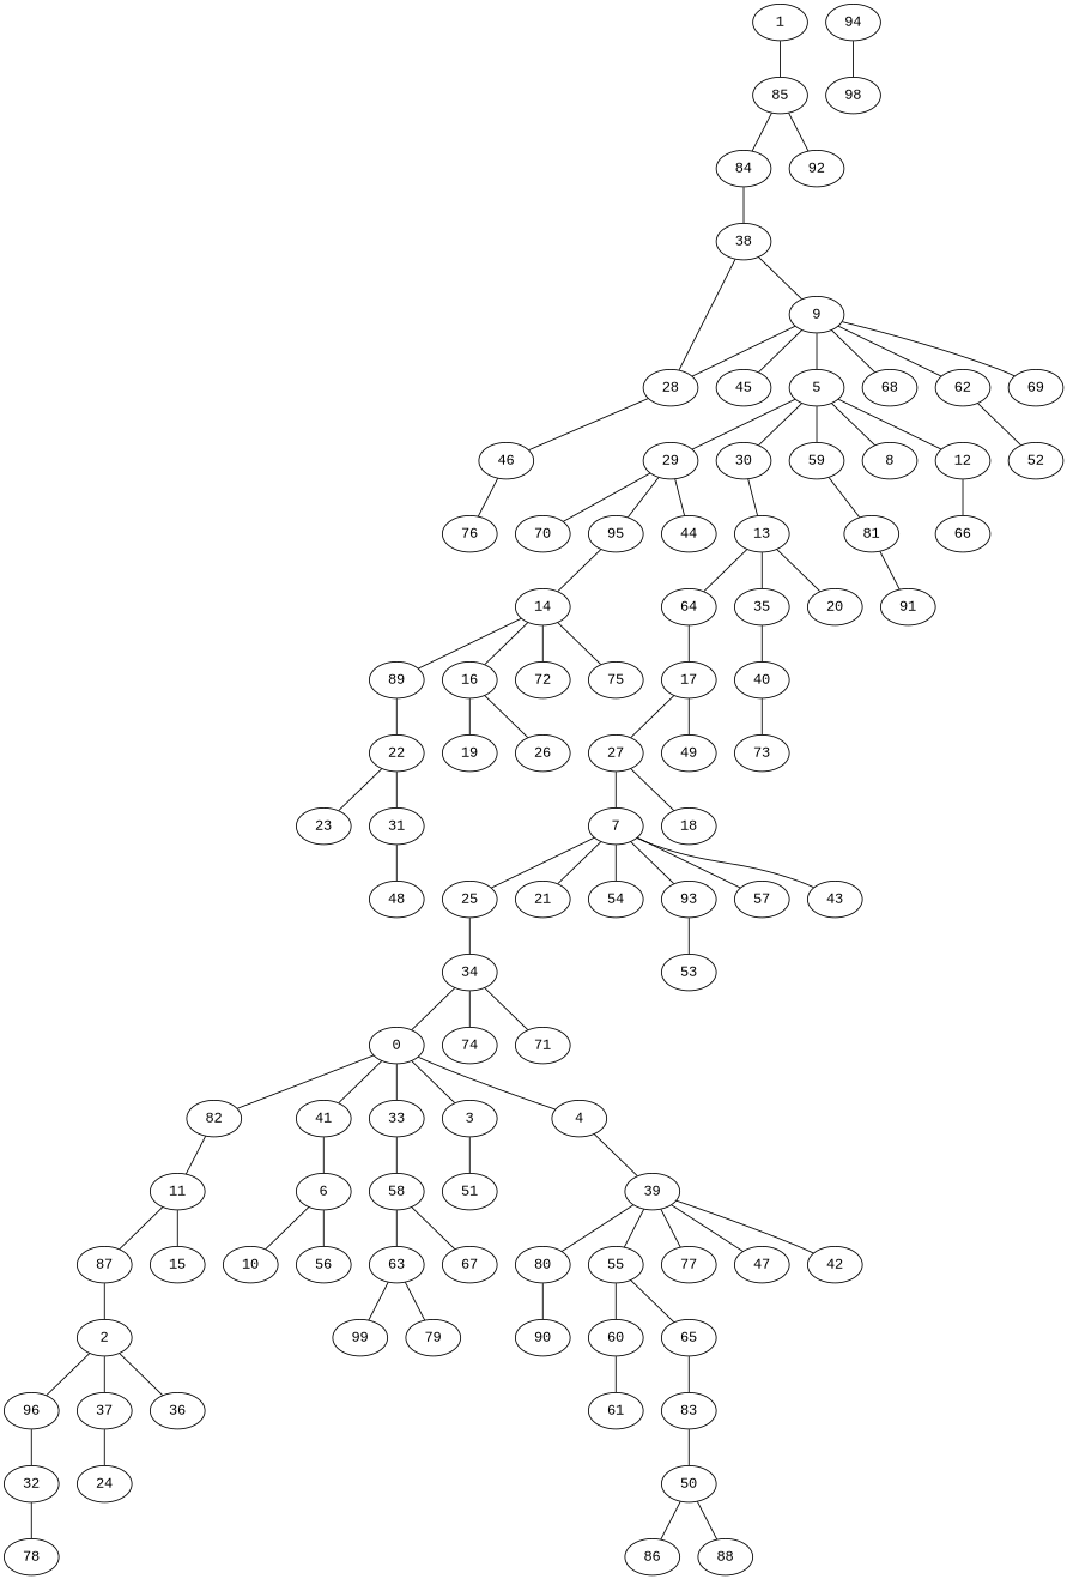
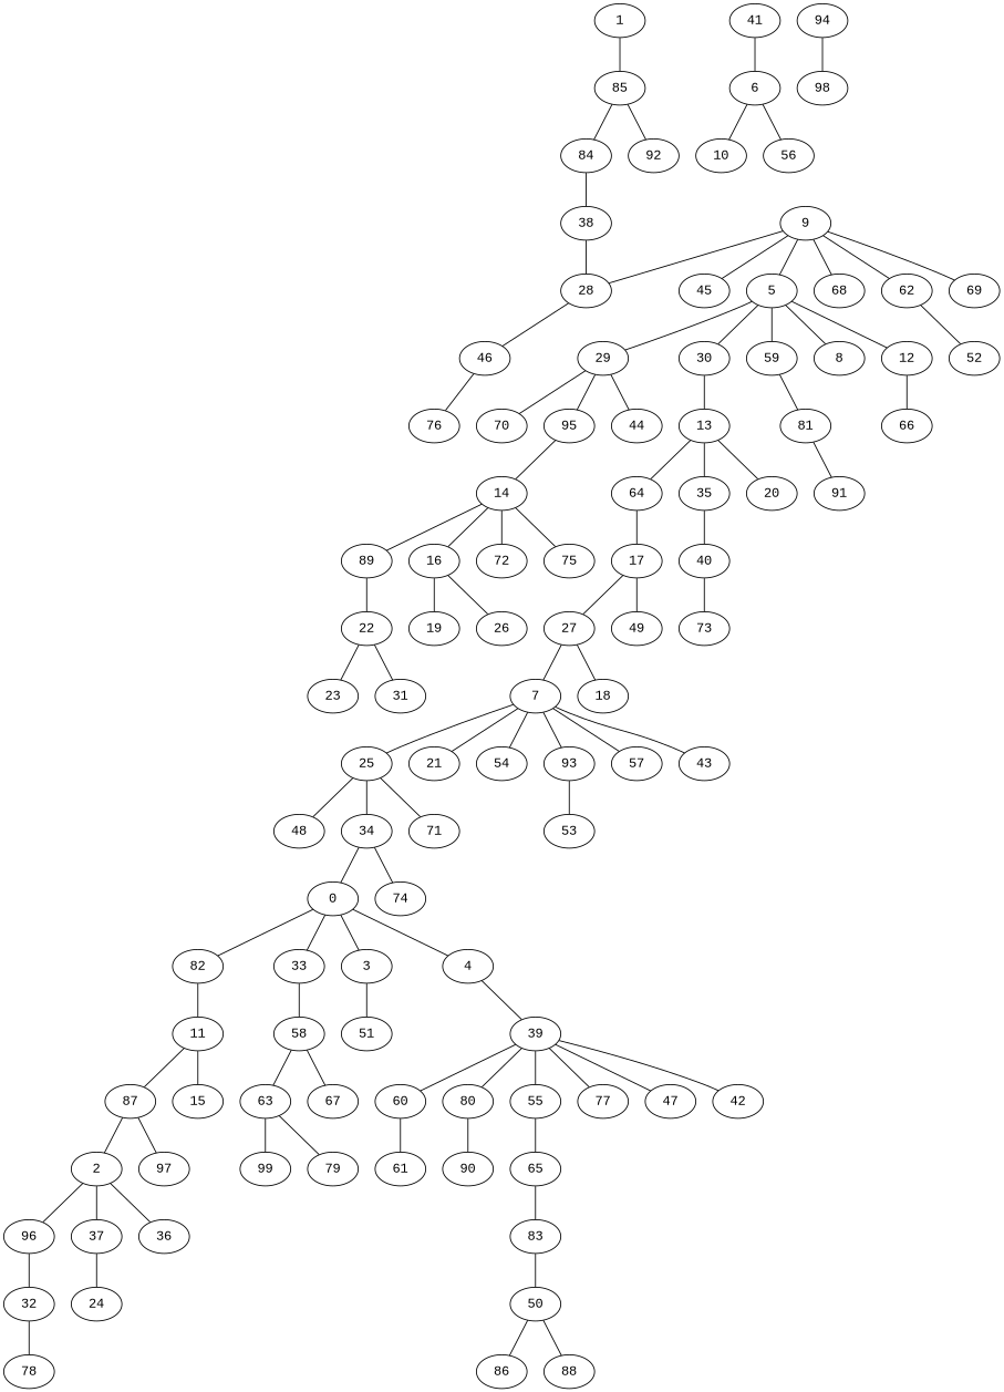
  graph {
    fontname="Liberation Mono"
    node [fontname="Liberation Mono"]
    edge [fontname="Liberation Mono"]
    82
    11
    87
    15
    2
+   97
    17
    27
    49
    7
    18
    25
    21
    54
    93
    57
    43
    89
    22
    23
    31
    48
    34
    0
    74
    71
    41
    33
    3
    4
    6
    58
    51
    39
    64
    10
    56
    53
    96
    37
    36
    60
    61
    80
    55
    77
    47
    42
    90
    65
    32
    24
    16
    19
    26
    78
    38
    9
    28
    94
    98
    45
    5
    68
    62
    69
    83
    50
    86
    88
    29
    70
    95
    44
    14
    46
    76
    13
    35
    20
    40
    73
    72
    75
    30
    59
    8
    12
    52
    63
    67
    81
    91
    99
    79
    66
    84
    85
    92
    1
    82 -- 11
    11 -- 87
    11 -- 15
    87 -- 2
+   87 -- 97
    2 -- 96
    2 -- 37
    2 -- 36
    17 -- 27
    17 -- 49
    27 -- 7
    27 -- 18
    7 -- 25
    7 -- 21
    7 -- 54
    7 -- 93
    7 -- 57
    7 -- 43
    25 -- 34
    93 -- 53
    89 -- 22
    22 -- 23
    22 -- 31
-   31 -- 48
+   25 -- 48
    34 -- 0
    34 -- 74
-   34 -- 71
+   25 -- 71
    0 -- 82
-   0 -- 41
    0 -- 33
    0 -- 3
    0 -- 4
    41 -- 6
    33 -- 58
    3 -- 51
    4 -- 39
    6 -- 10
    6 -- 56
    58 -- 63
    58 -- 67
-   55 -- 60
+   39 -- 60
    39 -- 80
    39 -- 55
    39 -- 77
    39 -- 47
    39 -- 42
    64 -- 17
    96 -- 32
    37 -- 24
    60 -- 61
    80 -- 90
    55 -- 65
    65 -- 83
    32 -- 78
    16 -- 19
    16 -- 26
-   38 -- 9
    38 -- 28
    9 -- 28
    9 -- 45
    9 -- 5
    9 -- 68
    9 -- 62
    9 -- 69
    28 -- 46
    94 -- 98
    5 -- 29
    5 -- 30
    5 -- 59
    5 -- 8
    5 -- 12
    62 -- 52
    83 -- 50
    50 -- 86
    50 -- 88
    29 -- 70
    29 -- 95
    29 -- 44
    95 -- 14
    14 -- 89
    14 -- 16
    14 -- 72
    14 -- 75
    46 -- 76
    13 -- 64
    13 -- 35
    13 -- 20
    35 -- 40
    40 -- 73
    30 -- 13
    59 -- 81
    12 -- 66
    63 -- 99
    63 -- 79
    81 -- 91
    84 -- 38
    85 -- 84
    85 -- 92
    1 -- 85
  }
